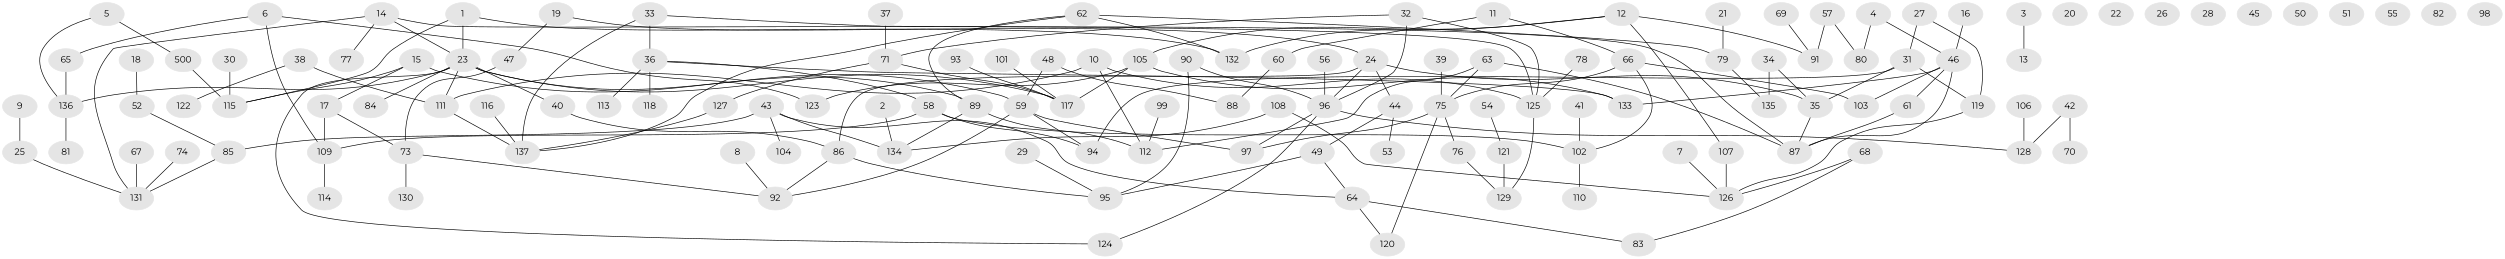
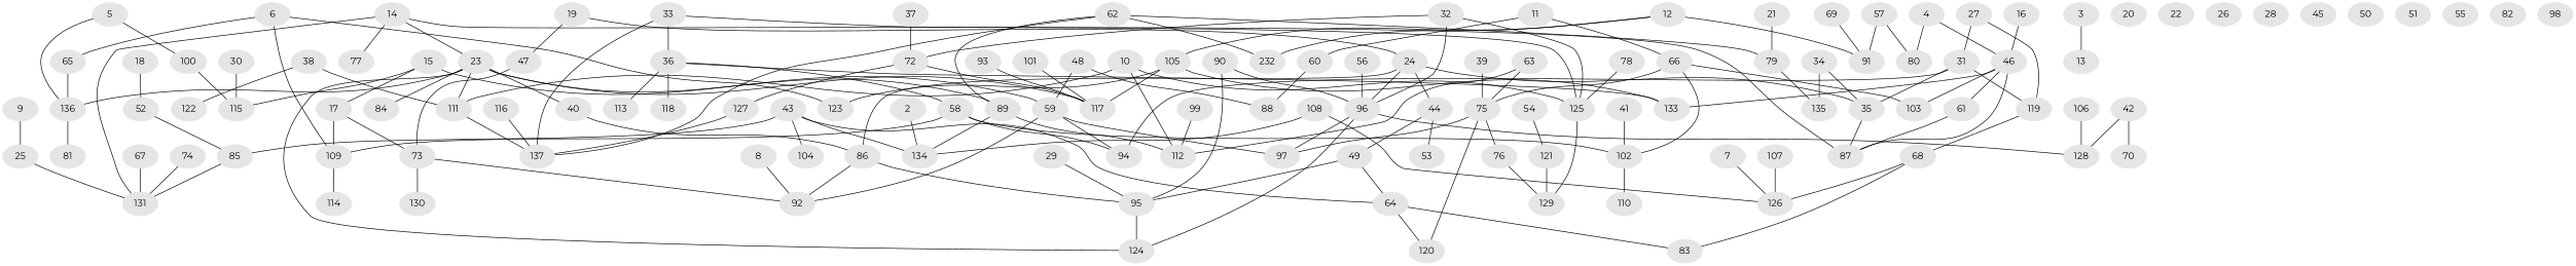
  graph {
    fontname=Montserrat
    node [color=gray90 fontname=Montserrat style=filled]
    edge [fontname=Montserrat]
-   1
    23
    115
-   132
+   132 [label=232]
    136
    111
    40
    84
    89
    117
    124
    2
    134
    3
    13
    4
    46
    80
    87
    133
    61
    103
    5
-   100 [label=500]
+   100
    81
    6
    65
    109
    123
    114
    7
    126
    8
    92
    9
    25
    131
    10
    112
    125
    137
    129
    11
    60
    66
    88
    75
    102
    12
    91
    105
    107
    14
    77
    15
    17
    59
    73
    94
    97
    16
    130
    18
    52
    85
    19
    24
    47
    35
    44
    86
    96
    20
    21
    79
    135
    22
    49
    53
    95
    128
    26
    27
    31
    119
    28
    29
    30
    32
-   72 [label=71]
+   72
    127
    33
    36
    58
    113
    118
    34
    37
    38
    122
    39
    120
    76
    41
    110
    42
    70
    43
    64
    104
    83
    45
    48
    50
    51
    54
    121
    55
    56
    57
    62
    63
    67
    68
    69
    74
    78
    82
    90
    93
    98
    99
    101
    106
    108
    116
-   1 -- 23
-   1 -- 115
-   1 -- 132
    23 -- 136
    23 -- 111
    23 -- 40
    23 -- 84
    23 -- 89
    23 -- 117
    23 -- 124
    136 -- 81
    111 -- 137
    40 -- 86
    89 -- 134
    89 -- 112
    2 -- 134
    3 -- 13
    4 -- 46
    4 -- 80
    46 -- 87
    46 -- 133
    46 -- 61
    46 -- 103
    61 -- 87
    5 -- 136
    5 -- 100
    100 -- 115
    6 -- 65
    6 -- 109
    6 -- 123
    65 -- 136
    109 -- 114
    7 -- 126
    8 -- 92
    9 -- 25
    25 -- 131
    10 -- 111
    10 -- 112
    10 -- 125
    125 -- 129
    11 -- 60
    11 -- 66
    60 -- 88
    66 -- 103
    66 -- 75
    66 -- 102
    75 -- 97
    75 -- 120
    75 -- 76
    102 -- 110
    12 -- 132
    12 -- 91
    12 -- 105
-   12 -- 107
    105 -- 117
    105 -- 133
    105 -- 123
    107 -- 126
    14 -- 23
    14 -- 131
    14 -- 125
    14 -- 77
    15 -- 115
    15 -- 17
    15 -- 59
    17 -- 109
    17 -- 73
    59 -- 92
    59 -- 94
    59 -- 97
    73 -- 92
    73 -- 130
    16 -- 46
    18 -- 52
    52 -- 85
    85 -- 131
    19 -- 24
    19 -- 47
    24 -- 35
    24 -- 44
    24 -- 86
    24 -- 96
    47 -- 73
    35 -- 87
    44 -- 49
    44 -- 53
    86 -- 92
    86 -- 95
    96 -- 124
    96 -- 97
    96 -- 128
    21 -- 79
    79 -- 135
    49 -- 95
    49 -- 64
+   95 -- 124
    27 -- 31
    27 -- 119
    31 -- 94
    31 -- 35
    31 -- 119
-   119 -- 126
+   119 -- 68
    29 -- 95
    30 -- 115
    32 -- 125
    32 -- 96
    32 -- 72
    72 -- 117
    72 -- 127
    127 -- 137
    33 -- 87
    33 -- 137
    33 -- 36
    36 -- 133
    36 -- 58
    36 -- 113
    36 -- 118
    58 -- 109
    58 -- 102
    58 -- 94
    34 -- 35
    34 -- 135
    37 -- 72
    38 -- 111
    38 -- 122
    39 -- 75
    76 -- 129
    41 -- 102
    42 -- 128
    42 -- 70
    43 -- 134
    43 -- 85
    43 -- 64
    43 -- 104
    64 -- 120
    64 -- 83
    48 -- 88
    48 -- 59
    54 -- 121
    121 -- 129
    56 -- 96
    57 -- 80
    57 -- 91
    62 -- 132
    62 -- 89
    62 -- 137
    62 -- 79
-   63 -- 87
    63 -- 112
    63 -- 75
    67 -- 131
    68 -- 126
    68 -- 83
    69 -- 91
    74 -- 131
    78 -- 125
    90 -- 96
    90 -- 95
    93 -- 117
    99 -- 112
    101 -- 117
    106 -- 128
    108 -- 134
    108 -- 126
    116 -- 137
  }
